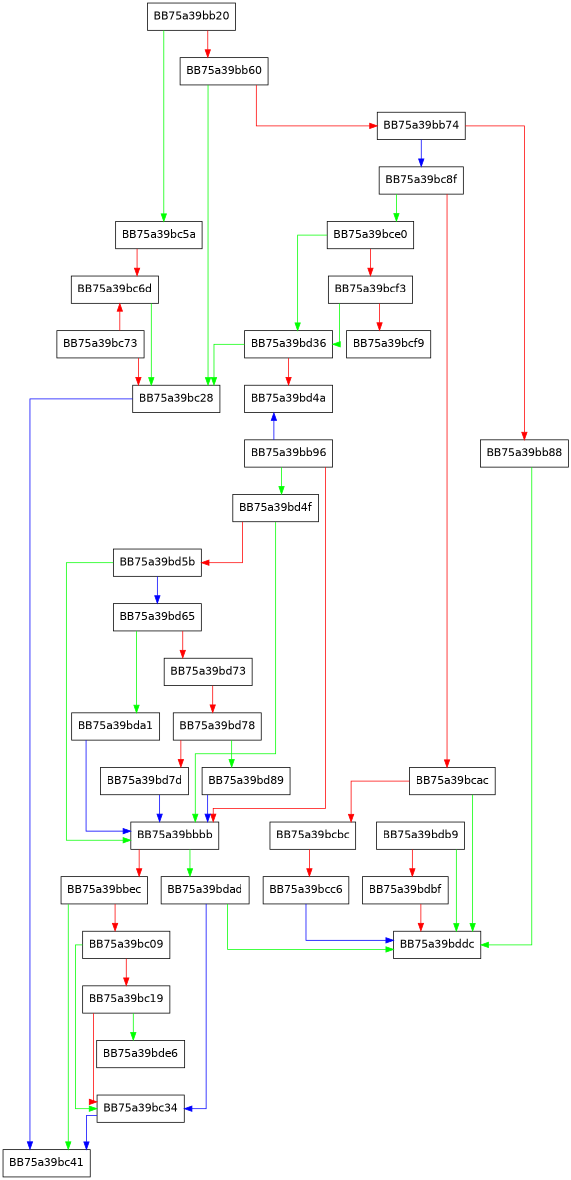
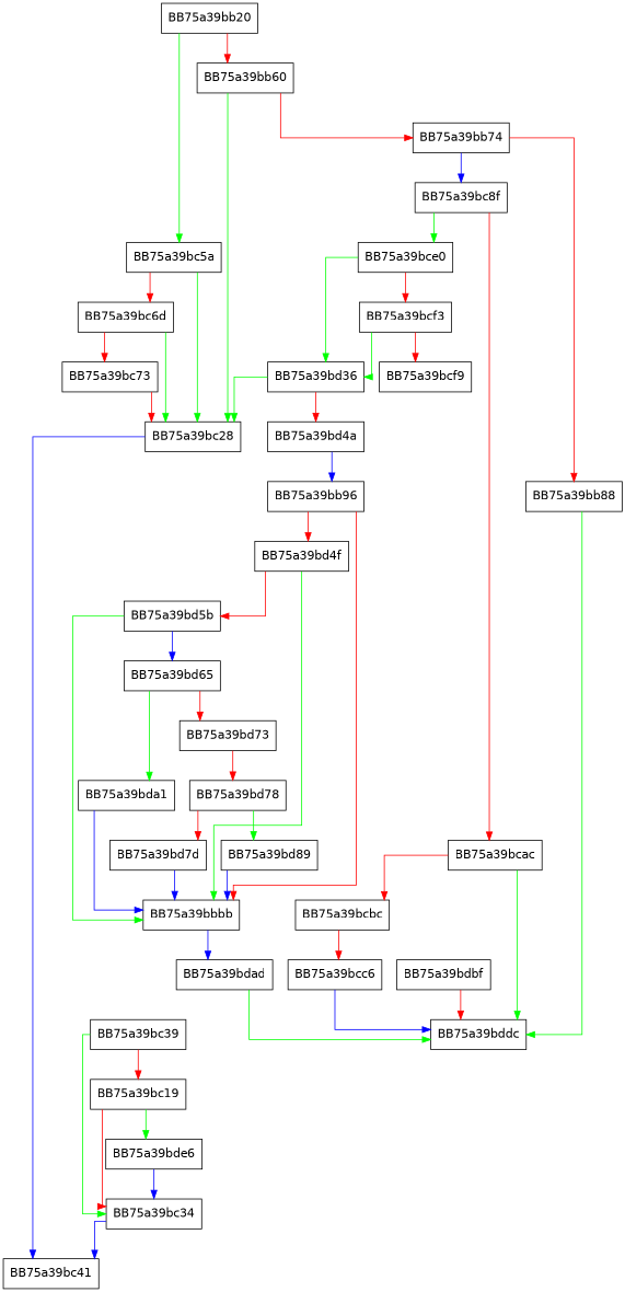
  digraph {
    fontname="DejaVu Sans"
    splines=ortho
    node [fontname="DejaVu Sans" shape=box]
    edge [color=red fontname="DejaVu Sans"]
    BB75a39bb20
    BB75a39bc5a
    BB75a39bb60
    n4 [label=BB75a39bc28]
    BB75a39bc6d
    BB75a39bb74
    BB75a39bc41
    BB75a39bc73
    BB75a39bc8f
    BB75a39bb88
    BB75a39bce0
    BB75a39bcac
    BB75a39bddc
    BB75a39bd36
    BB75a39bcf3
    BB75a39bcbc
    BB75a39bb96
    BB75a39bd4f
    BB75a39bbbb
    BB75a39bd5b
    BB75a39bdad
-   BB75a39bbec
    BB75a39bd65
-   BB75a39bc09
-   BB75a39bdb9
+   BB75a39bc09 [label=BB75a39bc39]
    BB75a39bdbf
    BB75a39bc34
    BB75a39bc19
    BB75a39bde6
    BB75a39bd4a
    BB75a39bcf9
    BB75a39bcc6
    BB75a39bda1
    BB75a39bd73
    BB75a39bd78
    BB75a39bd89
    BB75a39bd7d
    BB75a39bb20 -> BB75a39bc5a [color=green]
    BB75a39bb20 -> BB75a39bb60
+   BB75a39bc5a -> n4 [color=green]
    BB75a39bc5a -> BB75a39bc6d
    BB75a39bb60 -> n4 [color=green]
    BB75a39bb60 -> BB75a39bb74
    n4 -> BB75a39bc41 [color=blue]
    BB75a39bc6d -> n4 [color=green]
-   BB75a39bc73 -> BB75a39bc6d
+   BB75a39bc6d -> BB75a39bc73
    BB75a39bb74 -> BB75a39bc8f [color=blue]
    BB75a39bb74 -> BB75a39bb88
    BB75a39bc73 -> n4
    BB75a39bc8f -> BB75a39bce0 [color=green]
    BB75a39bc8f -> BB75a39bcac
    BB75a39bb88 -> BB75a39bddc [color=green]
    BB75a39bce0 -> BB75a39bd36 [color=green]
    BB75a39bce0 -> BB75a39bcf3
    BB75a39bcac -> BB75a39bddc [color=green]
    BB75a39bcac -> BB75a39bcbc
    BB75a39bd36 -> n4 [color=green]
    BB75a39bd36 -> BB75a39bd4a
    BB75a39bcf3 -> BB75a39bd36 [color=green]
    BB75a39bcf3 -> BB75a39bcf9
    BB75a39bcbc -> BB75a39bcc6
-   BB75a39bb96 -> BB75a39bd4f [color=green]
+   BB75a39bb96 -> BB75a39bd4f
    BB75a39bb96 -> BB75a39bbbb
    BB75a39bd4f -> BB75a39bbbb [color=green]
    BB75a39bd4f -> BB75a39bd5b
-   BB75a39bbbb -> BB75a39bdad [color=green]
-   BB75a39bbbb -> BB75a39bbec
+   BB75a39bbbb -> BB75a39bdad [color=blue]
    BB75a39bd5b -> BB75a39bbbb [color=green]
    BB75a39bd5b -> BB75a39bd65 [color=blue]
    BB75a39bdad -> BB75a39bddc [color=green]
-   BB75a39bbec -> BB75a39bc41 [color=green]
-   BB75a39bbec -> BB75a39bc09
    BB75a39bd65 -> BB75a39bda1 [color=green]
    BB75a39bd65 -> BB75a39bd73
    BB75a39bc09 -> BB75a39bc34 [color=green]
    BB75a39bc09 -> BB75a39bc19
-   BB75a39bdb9 -> BB75a39bddc [color=green]
-   BB75a39bdb9 -> BB75a39bdbf
    BB75a39bdbf -> BB75a39bddc
    BB75a39bc34 -> BB75a39bc41 [color=blue]
    BB75a39bc19 -> BB75a39bc34
    BB75a39bc19 -> BB75a39bde6 [color=green]
-   BB75a39bdad -> BB75a39bc34 [color=blue]
-   BB75a39bb96 -> BB75a39bd4a [color=blue]
+   BB75a39bde6 -> BB75a39bc34 [color=blue]
+   BB75a39bd4a -> BB75a39bb96 [color=blue]
    BB75a39bcc6 -> BB75a39bddc [color=blue]
    BB75a39bda1 -> BB75a39bbbb [color=blue]
    BB75a39bd73 -> BB75a39bd78
    BB75a39bd78 -> BB75a39bd89 [color=green]
    BB75a39bd78 -> BB75a39bd7d
    BB75a39bd89 -> BB75a39bbbb [color=blue]
    BB75a39bd7d -> BB75a39bbbb [color=blue]
  }
